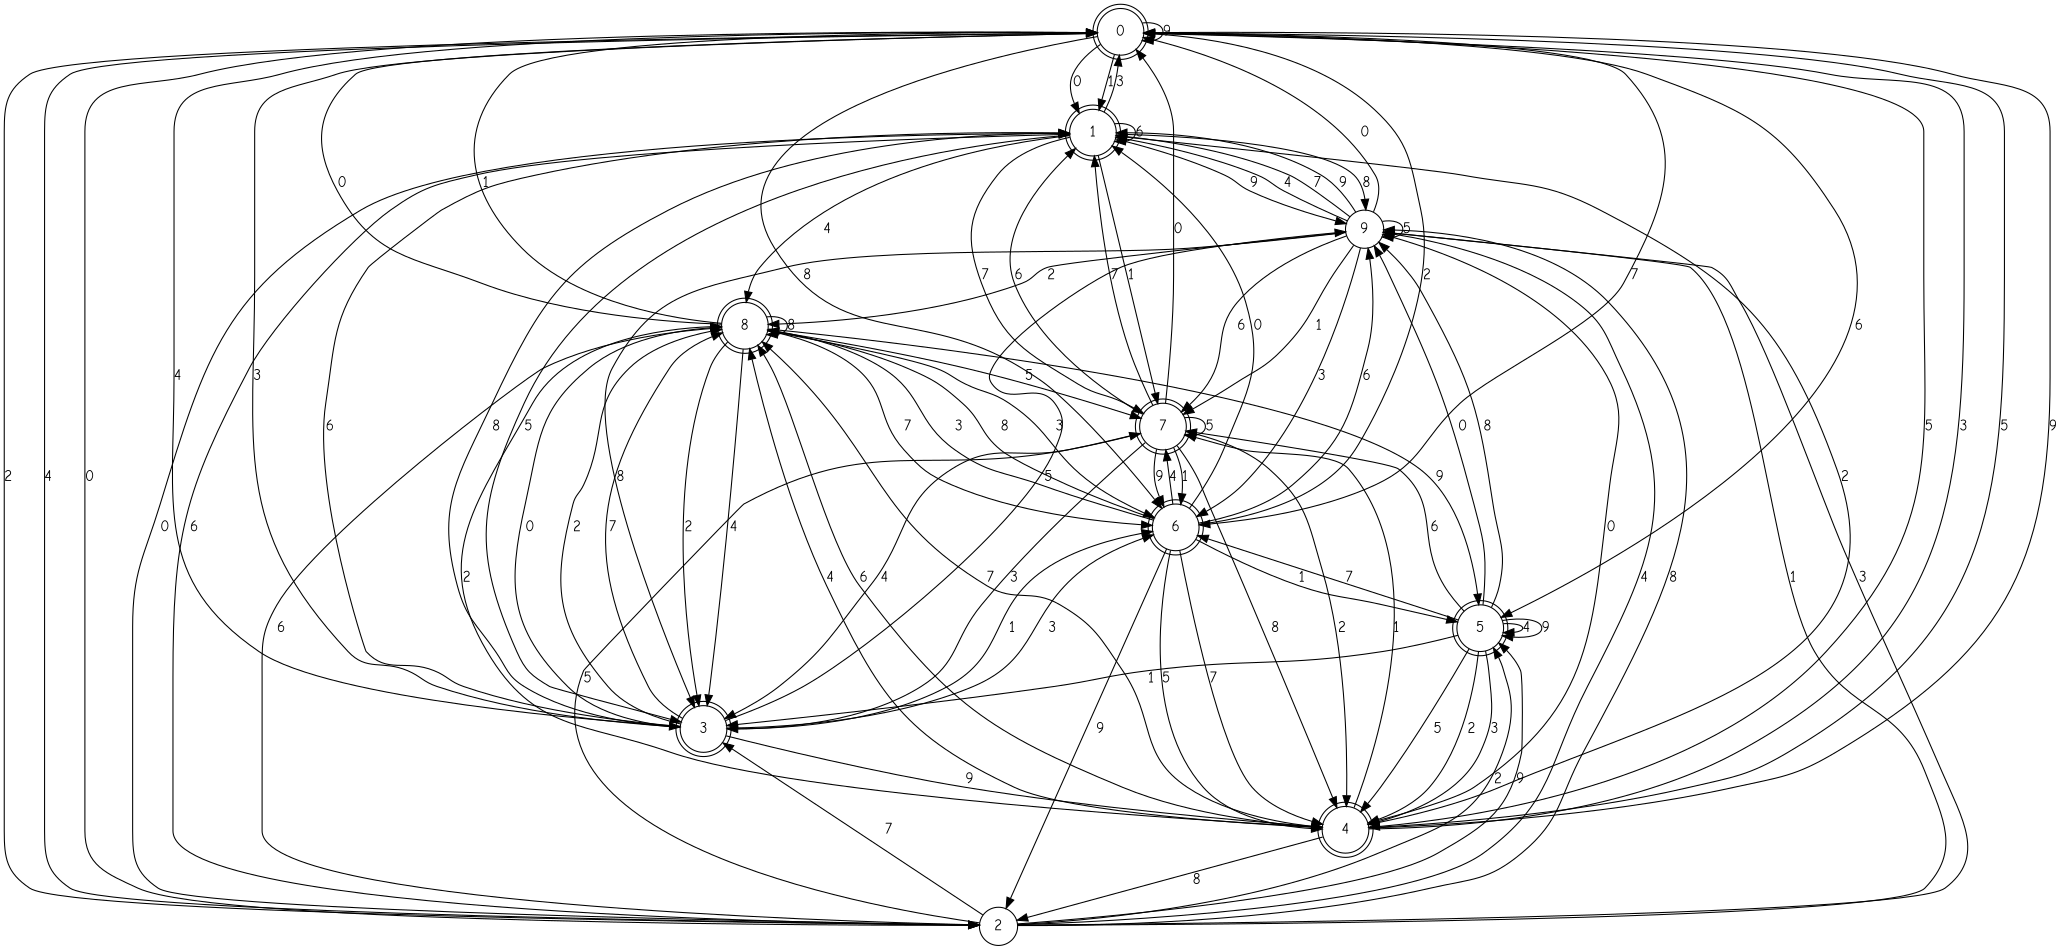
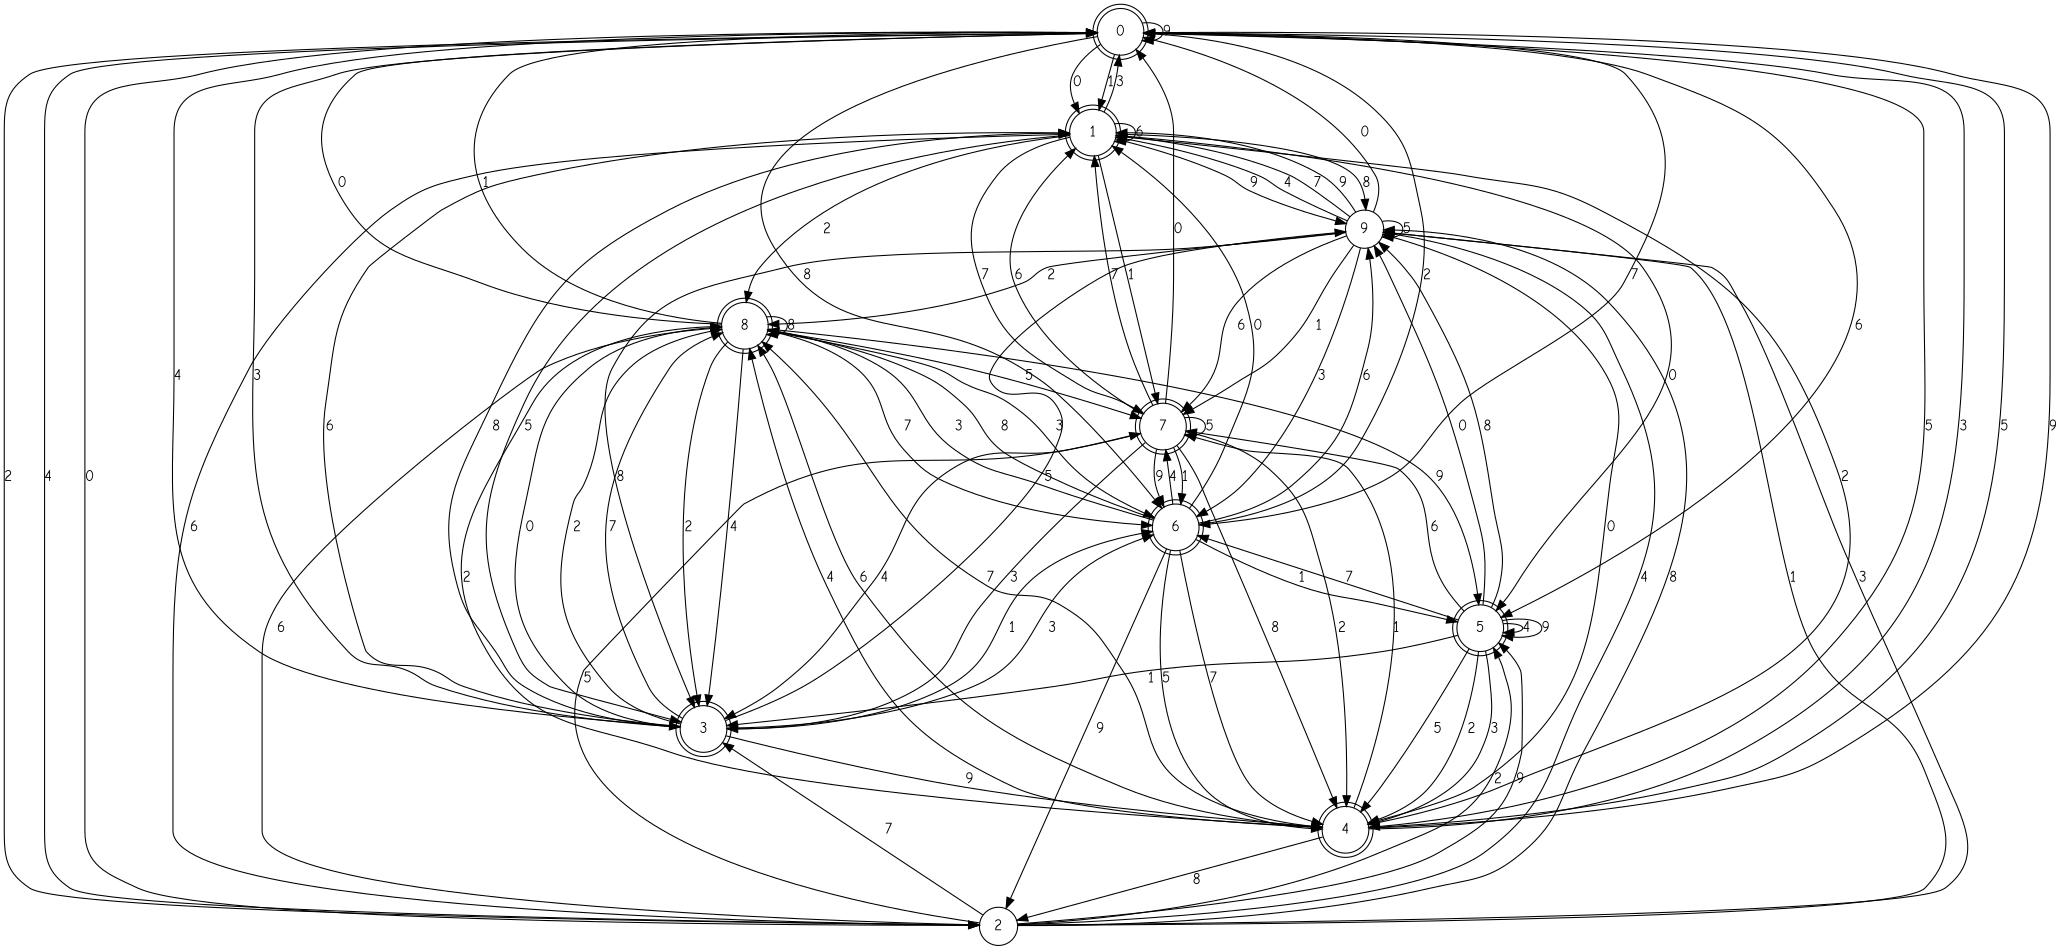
  digraph {
    fontname="Comic Neue"
    node [fontname="Comic Neue" shape=doublecircle]
    edge [fontname="Comic Neue"]
    n1 [label=0]
    n2 [label=1]
    n3 [label=2 shape=circle]
    n4 [label=3]
    n5 [label=4]
    n6 [label=5]
    n7 [label=6]
    n8 [label=7]
    n9 [label=8]
    n10 [label=9 shape=circle]
    n1 -> n1 [label=9]
    n1 -> n2 [label=0]
    n1 -> n2 [label=1]
    n1 -> n3 [label=2]
    n1 -> n3 [label=4]
    n1 -> n4 [label=3]
    n1 -> n5 [label=5]
    n1 -> n6 [label=6]
    n1 -> n7 [label=7]
    n1 -> n7 [label=8]
    n2 -> n1 [label=3]
    n2 -> n2 [label=6]
-   n2 -> n3 [label=0]
+   n2 -> n6 [label=0]
    n2 -> n4 [label=5]
    n2 -> n5 [label=2]
    n2 -> n8 [label=1]
    n2 -> n8 [label=7]
-   n2 -> n9 [label=4]
+   n2 -> n9 [label=2]
    n2 -> n10 [label=8]
    n2 -> n10 [label=9]
    n3 -> n1 [label=0]
    n3 -> n2 [label=6]
    n3 -> n4 [label=7]
    n3 -> n6 [label=2]
    n3 -> n6 [label=9]
    n3 -> n8 [label=5]
    n3 -> n10 [label=1]
    n3 -> n10 [label=3]
    n3 -> n10 [label=4]
    n3 -> n10 [label=8]
    n4 -> n1 [label=4]
    n4 -> n2 [label=6]
    n4 -> n2 [label=8]
    n4 -> n5 [label=9]
    n4 -> n7 [label=1]
    n4 -> n7 [label=3]
    n4 -> n9 [label=0]
    n4 -> n9 [label=2]
    n4 -> n9 [label=7]
    n4 -> n10 [label=5]
    n5 -> n1 [label=3]
    n5 -> n1 [label=5]
    n5 -> n1 [label=9]
    n5 -> n3 [label=8]
    n5 -> n8 [label=1]
    n5 -> n9 [label=2]
    n5 -> n9 [label=4]
    n5 -> n9 [label=6]
    n5 -> n9 [label=7]
    n5 -> n10 [label=0]
    n6 -> n4 [label=1]
    n6 -> n5 [label=2]
    n6 -> n5 [label=3]
    n6 -> n5 [label=5]
    n6 -> n6 [label=4]
    n6 -> n6 [label=9]
    n6 -> n7 [label=7]
    n6 -> n8 [label=6]
    n6 -> n10 [label=0]
    n6 -> n10 [label=8]
    n7 -> n1 [label=2]
    n7 -> n2 [label=0]
    n7 -> n3 [label=9]
    n7 -> n5 [label=5]
    n7 -> n5 [label=7]
    n7 -> n6 [label=1]
    n7 -> n8 [label=4]
    n7 -> n9 [label=3]
    n7 -> n9 [label=8]
    n7 -> n10 [label=6]
    n8 -> n1 [label=0]
    n8 -> n2 [label=6]
    n8 -> n2 [label=7]
    n8 -> n4 [label=3]
    n8 -> n4 [label=4]
    n8 -> n5 [label=2]
    n8 -> n5 [label=8]
    n8 -> n7 [label=1]
    n8 -> n7 [label=9]
    n8 -> n8 [label=5]
    n9 -> n1 [label=0]
    n9 -> n1 [label=1]
    n9 -> n3 [label=6]
    n9 -> n4 [label=2]
    n9 -> n4 [label=4]
    n9 -> n6 [label=9]
    n9 -> n7 [label=3]
    n9 -> n7 [label=7]
    n9 -> n8 [label=5]
    n9 -> n9 [label=8]
    n10 -> n1 [label=0]
    n10 -> n2 [label=4]
    n10 -> n2 [label=7]
    n10 -> n2 [label=9]
    n10 -> n4 [label=8]
    n10 -> n7 [label=3]
    n10 -> n8 [label=1]
    n10 -> n8 [label=6]
    n10 -> n9 [label=2]
    n10 -> n10 [label=5]
  }
